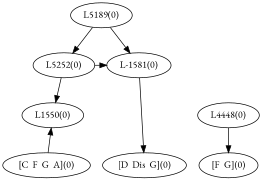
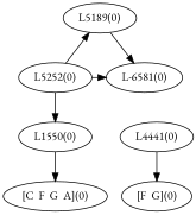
  digraph {
    fontname="EB Garamond"
    node [fontname="EB Garamond"]
    edge [fontname="EB Garamond"]
    "L5189(0)"
-   "L-1581(0)"
+   "L-1581(0)" [label="L-6581(0)"]
    "L5252(0)"
    n4 [label="L1550(0)"]
-   "L4448(0)"
-   "[D  Dis  G](0)"
+   "L4448(0)" [label="L4441(0)"]
    "[C  F  G  A](0)"
    "[F  G](0)"
    subgraph sub_1 {
      rank=min
      "L5189(0)"
    }
    subgraph sub_2 {
      rank=same
      "L-1581(0)"
      "L5252(0)"
    }
    subgraph sub_3 {
      rank=same
      n4
      "L4448(0)"
    }
    subgraph sub_4 {
      rank=max
-     "[D  Dis  G](0)"
      "[C  F  G  A](0)"
      "[F  G](0)"
    }
    "L5189(0)" -> "L-1581(0)"
-   "L5189(0)" -> "L5252(0)"
-   "L-1581(0)" -> "[D  Dis  G](0)"
+   "L5252(0)" -> "L5189(0)"
    "L5252(0)" -> "L-1581(0)"
    "L5252(0)" -> n4
-   "[C  F  G  A](0)" -> n4
+   n4 -> "[C  F  G  A](0)"
    "L4448(0)" -> "[F  G](0)"
  }
